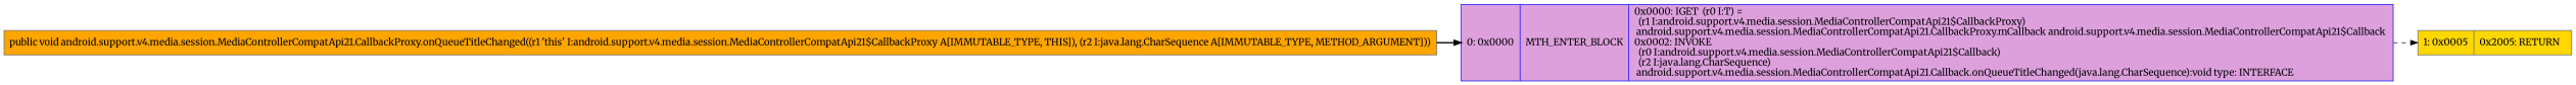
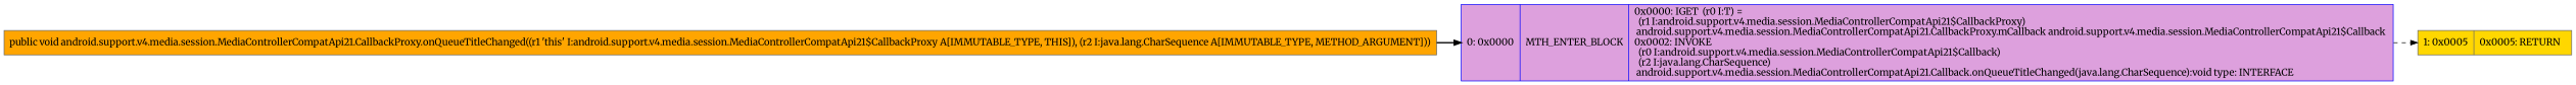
  digraph {
    rankdir=LR
    fontname=Merriweather
    node [shape=record style=filled color=gray40 fontname=Merriweather]
    edge [fontname=Merriweather]
    n1 [label="{0\:\ 0x0000|MTH_ENTER_BLOCK\l|0x0000: IGET  (r0 I:T) = \l  (r1 I:android.support.v4.media.session.MediaControllerCompatApi21$CallbackProxy)\l android.support.v4.media.session.MediaControllerCompatApi21.CallbackProxy.mCallback android.support.v4.media.session.MediaControllerCompatApi21$Callback \l0x0002: INVOKE  \l  (r0 I:android.support.v4.media.session.MediaControllerCompatApi21$Callback)\l  (r2 I:java.lang.CharSequence)\l android.support.v4.media.session.MediaControllerCompatApi21.Callback.onQueueTitleChanged(java.lang.CharSequence):void type: INTERFACE \l}" fillcolor=plum color=blue]
-   n2 [label="{1\:\ 0x0005|0x2005: RETURN   \l}" fillcolor=gold]
+   n2 [label="{1\:\ 0x0005|0x0005: RETURN   \l}" fillcolor=gold]
    n3 [label="{public void android.support.v4.media.session.MediaControllerCompatApi21.CallbackProxy.onQueueTitleChanged((r1 'this' I:android.support.v4.media.session.MediaControllerCompatApi21$CallbackProxy A[IMMUTABLE_TYPE, THIS]), (r2 I:java.lang.CharSequence A[IMMUTABLE_TYPE, METHOD_ARGUMENT])) }" fillcolor=orange]
    n1 -> n2 [style=dashed]
    n3 -> n1 [style=bold]
  }
